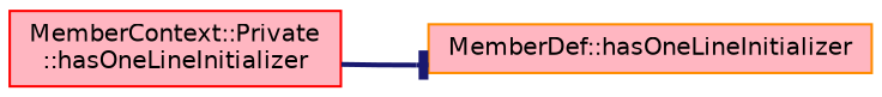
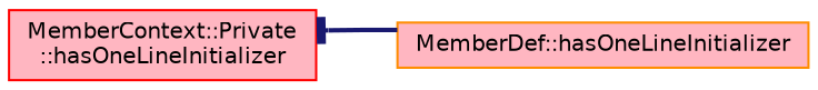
  digraph {
    rankdir=LR
    node [fillcolor=lightpink fontname=Helvetica fontsize=10 shape=record style=filled]
    n1 [color=red fontcolor=black height=0.2 label="MemberContext::Private\l::hasOneLineInitializer" width=0.4]
    n2 [color=darkorange height=0.2 label="MemberDef::hasOneLineInitializer" width=0.4]
-   n1 -> n2 [color=midnightblue fontname=Helvetica fontsize=10 labelfontname=Helvetica labelfontsize=10 style=bold arrowhead=tee]
+   n2 -> n1 [color=midnightblue fontname=Helvetica fontsize=10 labelfontname=Helvetica labelfontsize=10 style=bold arrowhead=tee]
  }
